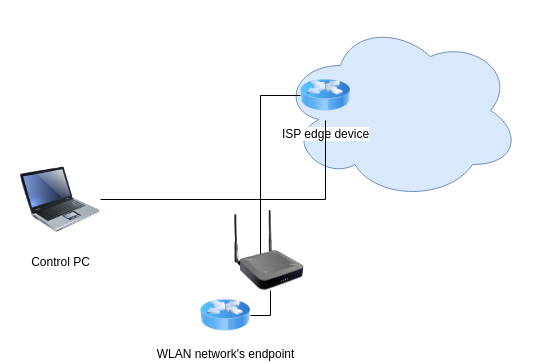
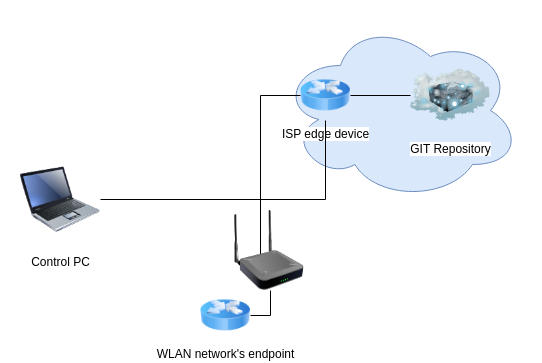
  <mxCell id="0" />
  <mxCell id="1" parent="0" />
  <mxCell id="2" value="" style="ellipse;shape=cloud;whiteSpace=wrap;html=1;fillColor=#dae8fc;strokeColor=#6c8ebf;" parent="1" vertex="1"><mxGeometry x="280" width="240" height="180" as="geometry" y="20" /></mxCell>
  <mxCell id="3" style="rounded=0;orthogonalLoop=1;jettySize=auto;html=1;entryX=0;entryY=0.5;entryDx=0;entryDy=0;edgeStyle=orthogonalEdgeStyle;endArrow=none;endFill=0;exitX=0.638;exitY=0.75;exitDx=0;exitDy=0;exitPerimeter=0;" parent="1" source="5" target="4" edge="1"><mxGeometry relative="1" as="geometry"><Array as="points"><mxPoint x="260" y="270" /><mxPoint x="260" y="95" /></Array></mxGeometry></mxCell>
  <mxCell id="4" value="ISP edge device" style="image;html=1;image=img/lib/clip_art/networking/Router_Icon_128x128.png" parent="1" vertex="1"><mxGeometry x="300" y="70" width="50" height="50" as="geometry" /></mxCell>
  <mxCell id="5" value="" style="image;html=1;image=img/lib/clip_art/networking/Repeater_128x128.png" parent="1" vertex="1"><mxGeometry x="229" y="210" width="80" height="80" as="geometry" /></mxCell>
  <mxCell id="6" style="rounded=0;orthogonalLoop=1;jettySize=auto;html=1;edgeStyle=orthogonalEdgeStyle;endArrow=none;endFill=0;" parent="1" source="5" target="7" edge="1"><mxGeometry relative="1" as="geometry"><mxPoint x="69.5" y="435" as="sourcePoint" /><mxPoint x="60" y="400" as="targetPoint" /><Array as="points"><mxPoint x="270" y="315" /></Array></mxGeometry></mxCell>
  <mxCell id="7" value="WLAN network's endpoint" style="image;html=1;image=img/lib/clip_art/networking/Router_Icon_128x128.png" parent="1" vertex="1"><mxGeometry x="200" y="290" width="50" height="50" as="geometry" /></mxCell>
  <mxCell id="8" style="rounded=0;orthogonalLoop=1;jettySize=auto;html=1;edgeStyle=orthogonalEdgeStyle;endArrow=none;endFill=0;" parent="1" source="9" target="4" edge="1"><mxGeometry relative="1" as="geometry"><mxPoint x="-180" y="425" as="sourcePoint" /><mxPoint x="-90" y="360" as="targetPoint" /></mxGeometry></mxCell>
  <mxCell id="9" value="Control PC" style="image;html=1;image=img/lib/clip_art/computers/Laptop_128x128.png;rotation=0;" parent="1" vertex="1"><mxGeometry x="20" y="150" width="80" height="98" as="geometry" /></mxCell>
+ <mxCell id="10" value="GIT Repository" style="image;html=1;image=img/lib/clip_art/networking/Cloud_Server_128x128.png" parent="1" vertex="1"><mxGeometry x="410" y="55" width="80" height="80" as="geometry" /></mxCell>
+ <mxCell id="11" style="rounded=0;orthogonalLoop=1;jettySize=auto;html=1;exitX=1;exitY=0.5;exitDx=0;exitDy=0;edgeStyle=orthogonalEdgeStyle;endArrow=none;endFill=0;" parent="1" source="4" target="10" edge="1"><mxGeometry relative="1" as="geometry"><mxPoint x="439" y="415" as="sourcePoint" /><mxPoint x="440" y="240" as="targetPoint" /><Array as="points"><mxPoint x="420" y="95" /><mxPoint x="420" y="95" /></Array></mxGeometry></mxCell>
